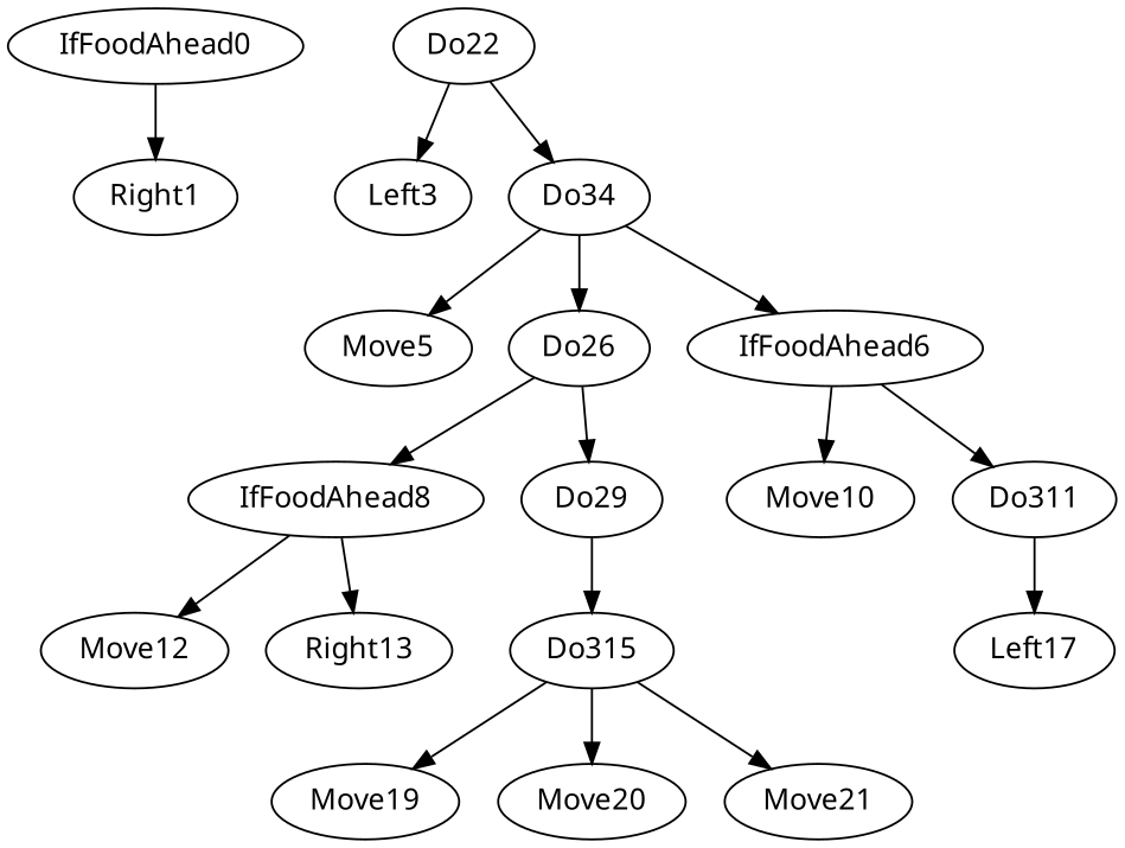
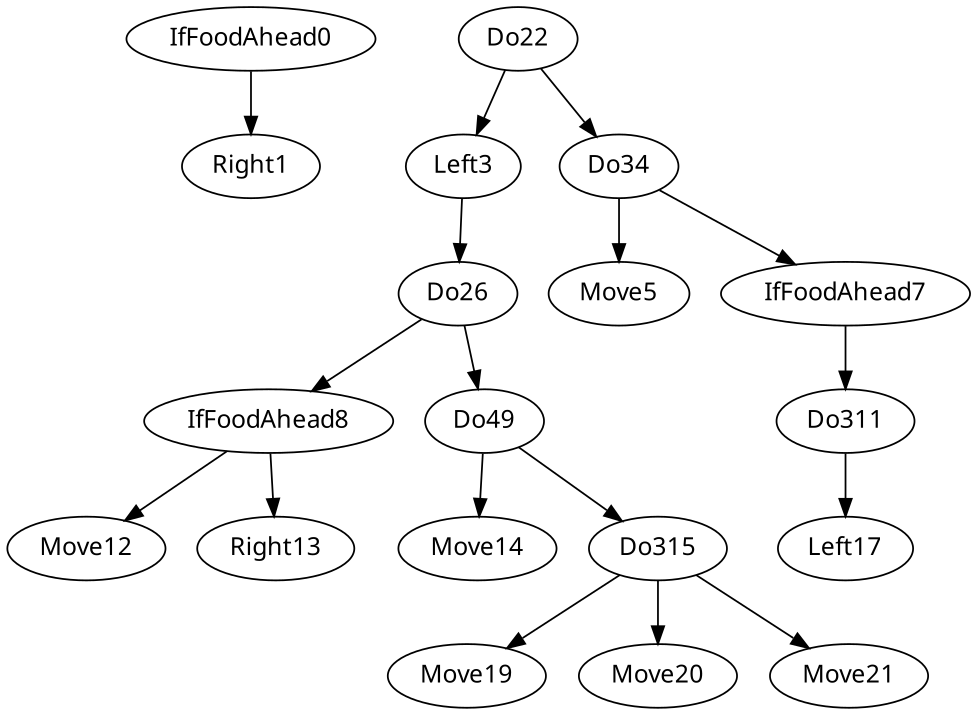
  digraph {
    fontname="Noto Sans"
    node [fontname="Noto Sans"]
    edge [fontname="Noto Sans"]
    IfFoodAhead0
    Right1
    Do22
    Left3
    Do34
    Move5
    Do26
-   IfFoodAhead7 [label=IfFoodAhead6]
+   IfFoodAhead7
    IfFoodAhead8
-   Do29
-   Move10
+   Do29 [label=Do49]
    Do311
    Move12
    Right13
+   Move14
    Do315
    Left17
    Move19
    Move20
    Move21
    IfFoodAhead0 -> Right1
    Do22 -> Left3
    Do22 -> Do34
    Do34 -> Move5
-   Do34 -> Do26
+   Left3 -> Do26
    Do34 -> IfFoodAhead7
    Do26 -> IfFoodAhead8
    Do26 -> Do29
-   IfFoodAhead7 -> Move10
    IfFoodAhead7 -> Do311
    IfFoodAhead8 -> Move12
    IfFoodAhead8 -> Right13
+   Do29 -> Move14
    Do29 -> Do315
    Do311 -> Left17
    Do315 -> Move19
    Do315 -> Move20
    Do315 -> Move21
  }
